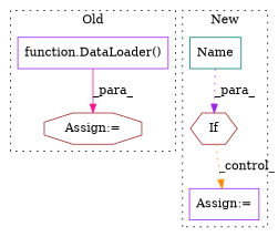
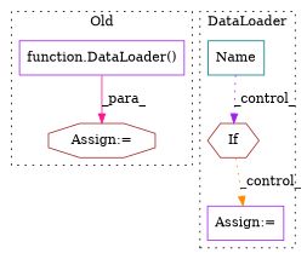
  digraph {
    fontname="DejaVu Serif"
    node [a=68 color=purple fontname="DejaVu Serif" l=3 shape=box]
    edge [fontname="DejaVu Serif" style=dotted]
    n1 [a=75 l="28,71" label="function.DataLoader()" s="2277,2318"]
    n2 [color=brown label="Assign:=" s=2274 shape=octagon]
    n3 [a=87 color=teal l=4 label=Name s=7395]
    n4 [l=62 label="Assign:=" s=7672]
    n5 [a=96 color=brown label=If s=7425 shape=hexagon]
    subgraph cluster_1 {
      label=Old
      style=dotted
      n1
      n2
    }
    subgraph cluster_2 {
-     label=New
+     label=DataLoader
      style=dotted
      n3
      n4
      n5
    }
    n1 -> n2 [color=deeppink label=_para_ style=solid]
-   n3 -> n5 [color=purple label=_para_]
+   n3 -> n5 [color=purple label=_control_]
    n5 -> n4 [color=darkorange label=_control_]
  }
